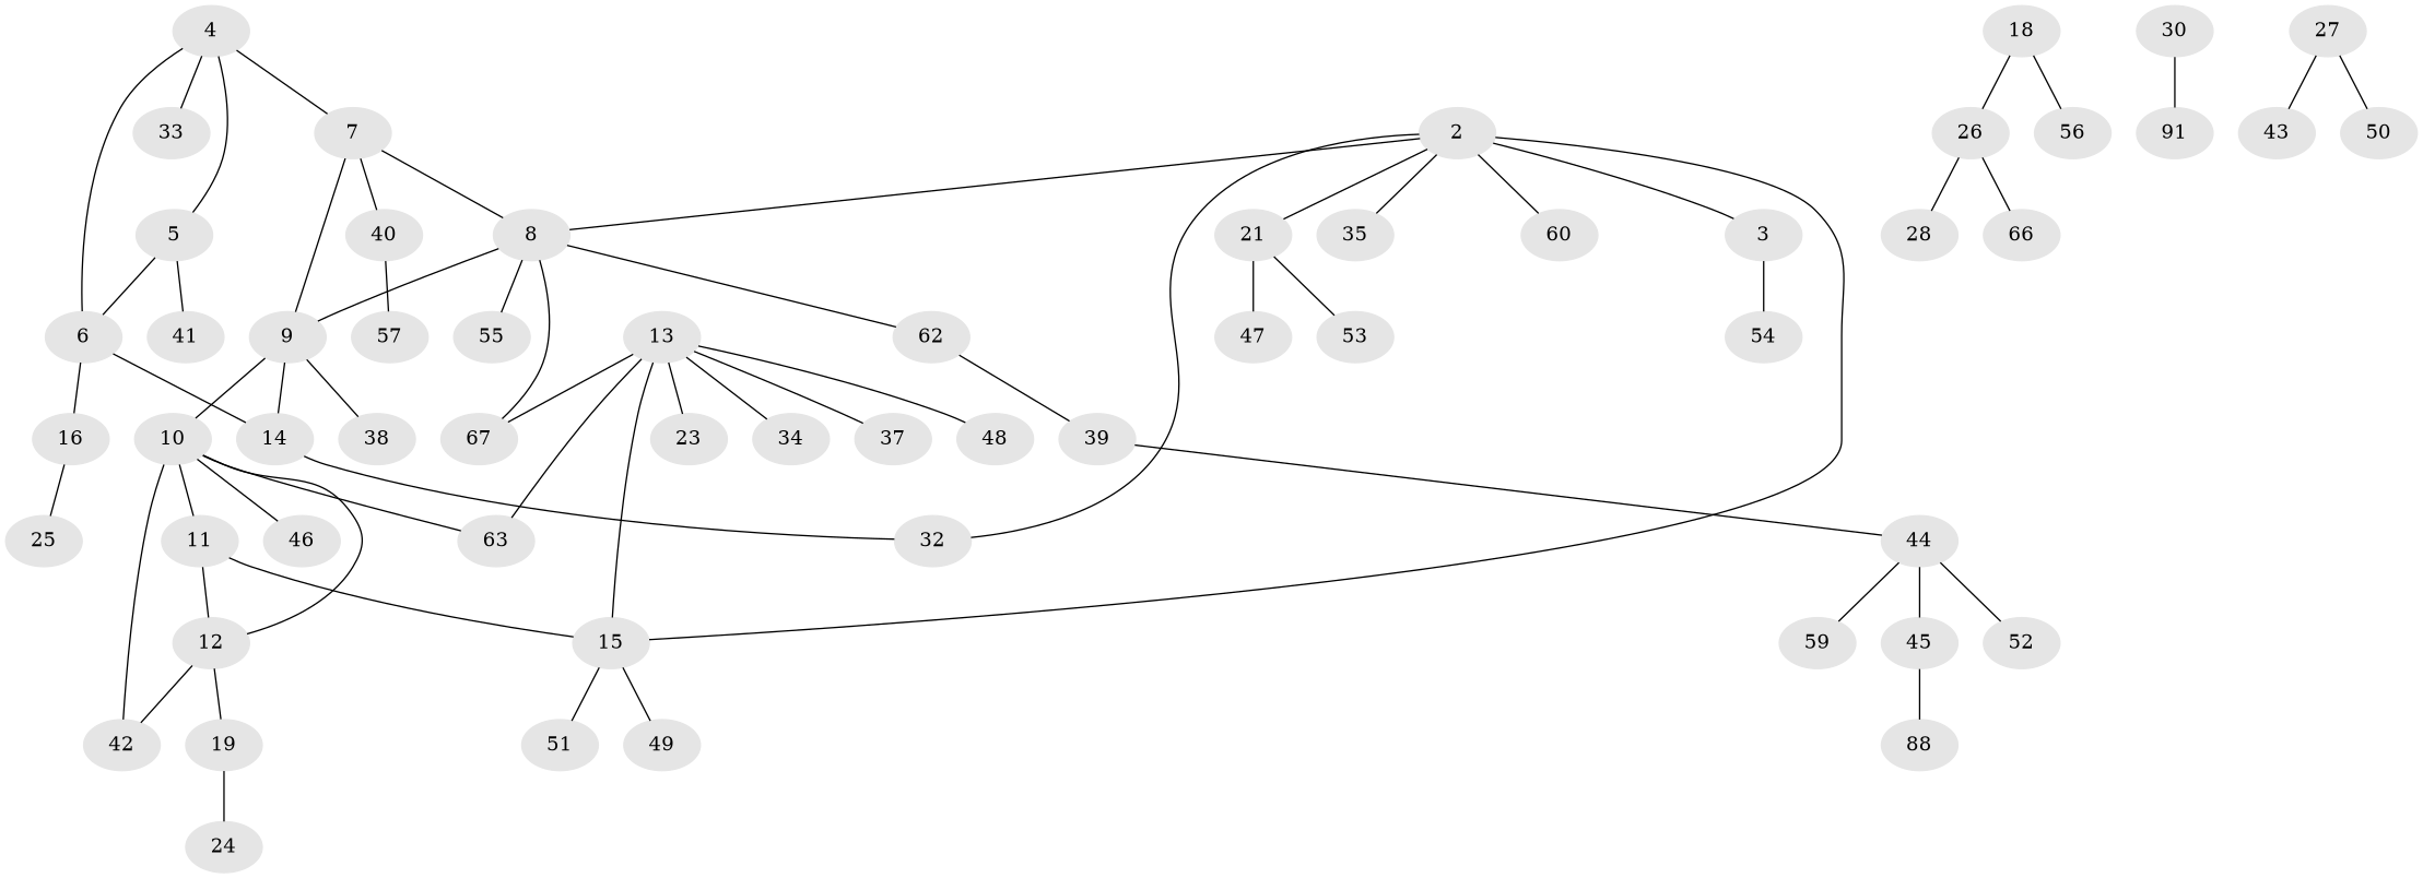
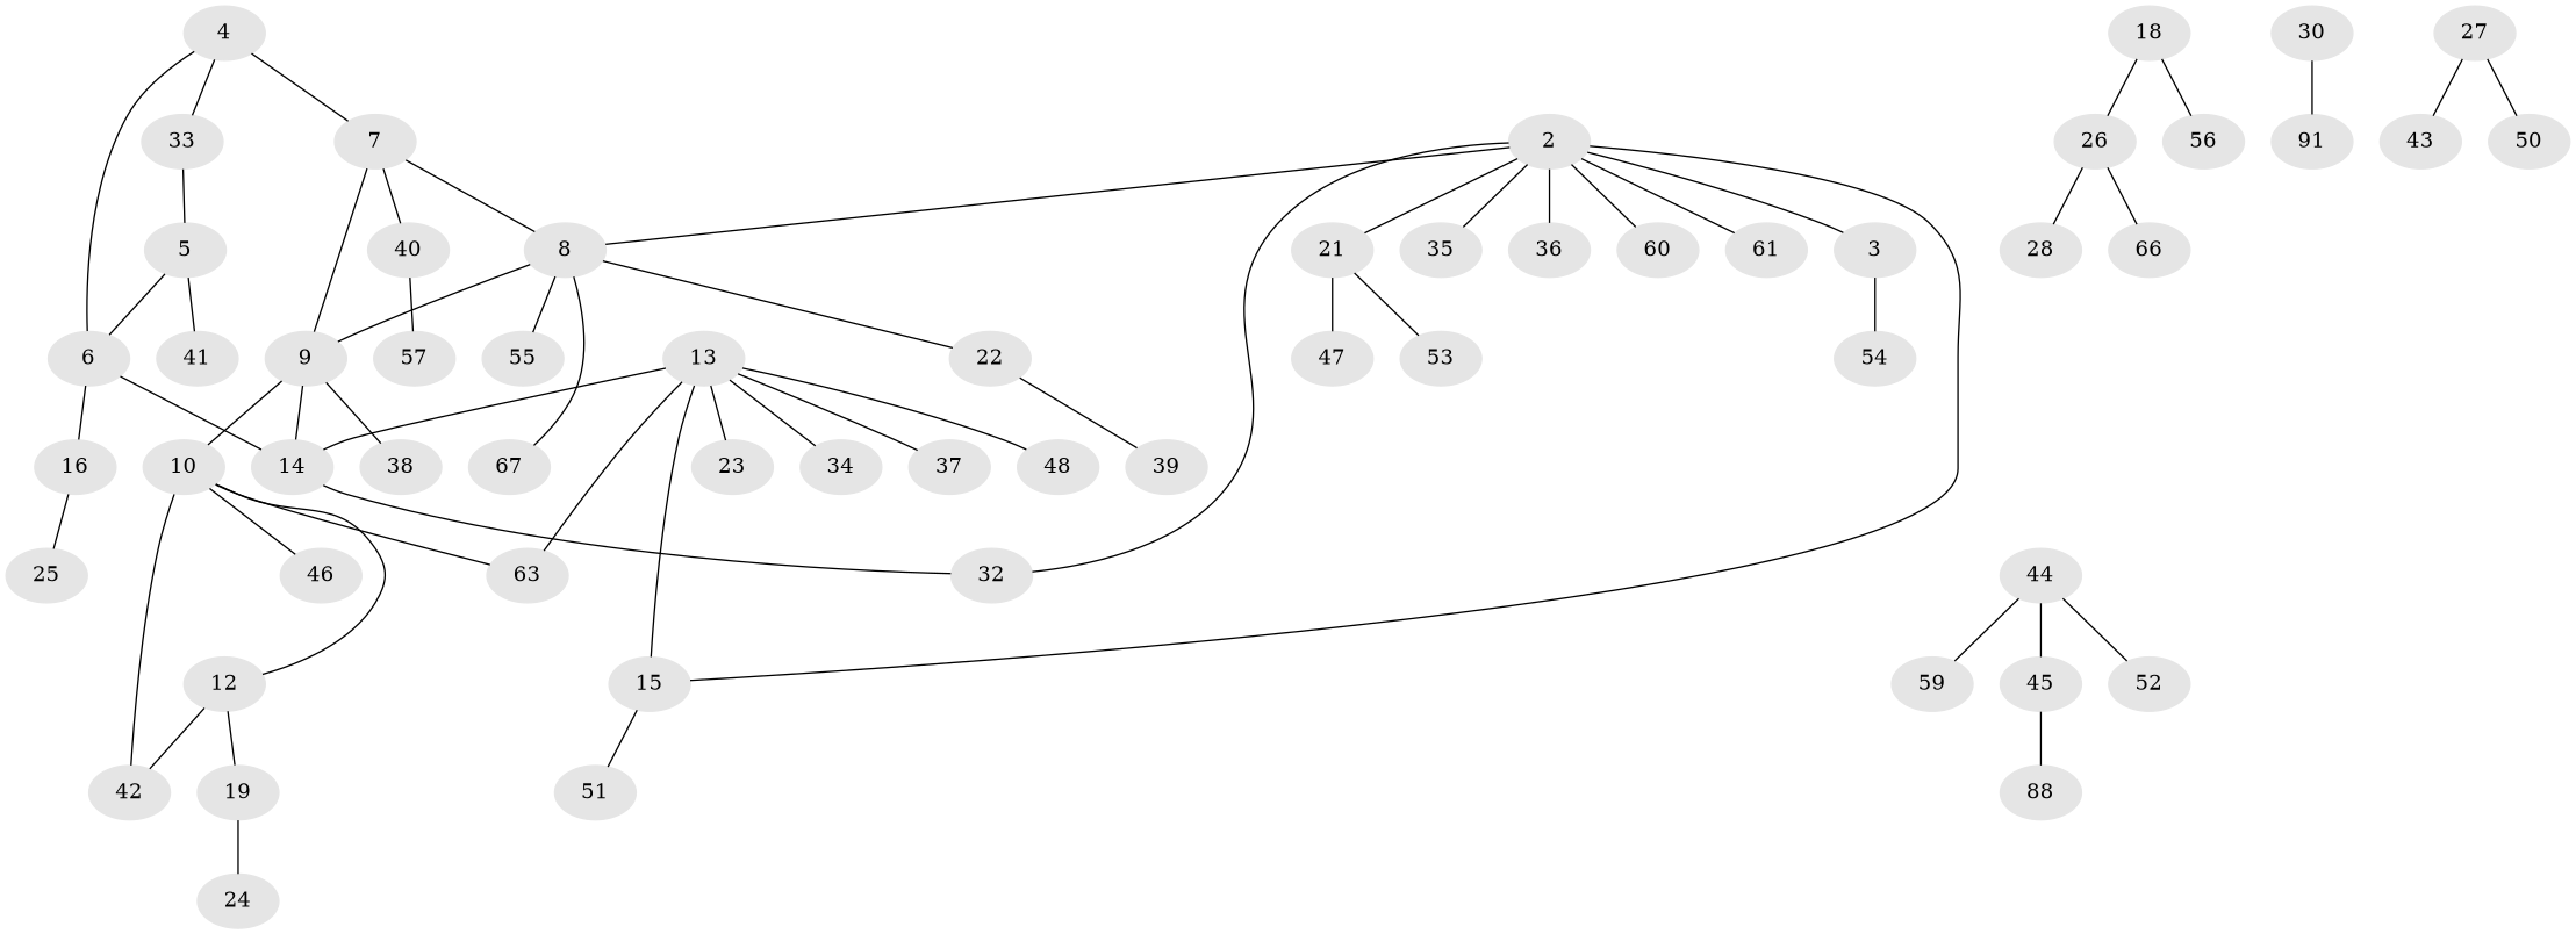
  graph {
    node [color=gray90 style=filled]
    2
    3
    8
    15
    21
    32
    35
+   36
    60
+   61
    54
    10
-   11
    12
    42
    46
    63
    5
    6
    41
    9
-   22 [label=62]
+   22
    55
    n24 [label=67]
-   49
    51
    47
    53
    4
    7
    33
    14
    16
    40
    18
    26
    56
    39
    44
    25
    38
    57
    19
    24
    n45 [label=91]
    30
    13
    23
    34
    37
    48
    28
    66
    27
    43
    50
    45
    52
    59
    n60 [label=88]
    2 -- 3
    2 -- 8
    2 -- 15
    2 -- 21
    2 -- 32
    2 -- 35
+   2 -- 36
    2 -- 60
+   2 -- 61
    3 -- 54
    8 -- 9
    8 -- 22
    8 -- 55
    8 -- n24
-   15 -- 49
    15 -- 51
    21 -- 47
    21 -- 53
-   10 -- 11
    10 -- 12
    10 -- 42
    10 -- 46
    10 -- 63
-   11 -- 15
-   11 -- 12
    12 -- 42
    12 -- 19
    5 -- 6
    5 -- 41
    6 -- 14
    6 -- 16
    9 -- 10
    9 -- 14
    9 -- 38
    22 -- 39
-   4 -- 5
+   33 -- 5
    4 -- 6
    4 -- 7
    4 -- 33
    7 -- 8
    7 -- 9
    7 -- 40
    14 -- 32
    16 -- 25
    40 -- 57
    18 -- 26
    18 -- 56
    26 -- 28
    26 -- 66
-   39 -- 44
    44 -- 45
    44 -- 52
    44 -- 59
    19 -- 24
    30 -- n45
    13 -- 15
    13 -- 63
-   13 -- n24
+   13 -- 14
    13 -- 23
    13 -- 34
    13 -- 37
    13 -- 48
    27 -- 43
    27 -- 50
    45 -- n60
  }
